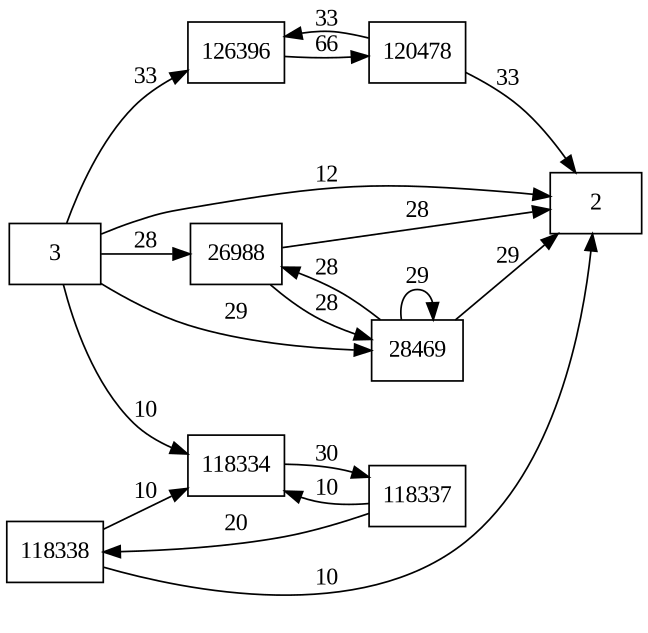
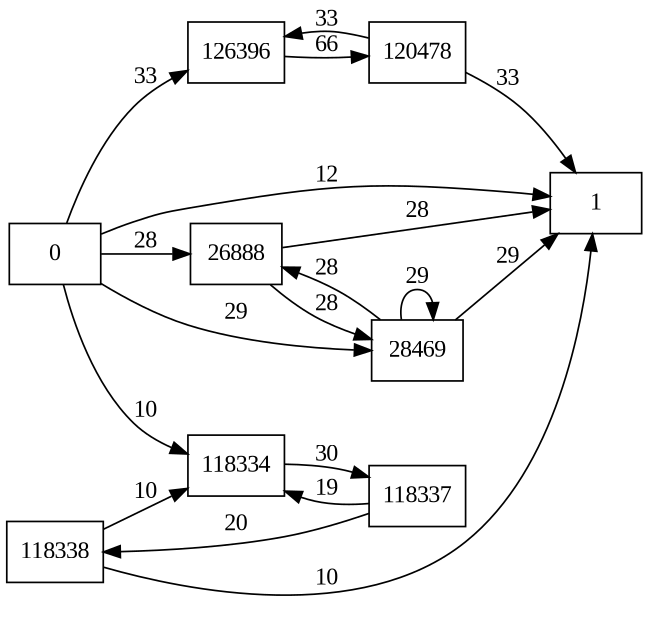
  digraph {
    fontname="Liberation Serif"
    rankdir=LR
    node [fontname="Liberation Serif" shape=rectangle]
    edge [fontname="Liberation Serif"]
-   26888 [label=26988]
+   26888
    28469
-   1 [label=2]
+   1
    118334
    118337
    118338
    n7 [label=126396]
    120478
-   0 [label=3]
+   0
    26888 -> 28469 [label=28]
    26888 -> 1 [label=28]
    28469 -> 26888 [label=28]
    28469 -> 28469 [label=29]
    28469 -> 1 [label=29]
    118334 -> 118337 [label=30]
-   118337 -> 118334 [label=10]
+   118337 -> 118334 [label=19]
    118337 -> 118338 [label=20]
    118338 -> 1 [label=10]
    118338 -> 118334 [label=10]
    n7 -> 120478 [label=66]
    120478 -> 1 [label=33]
    120478 -> n7 [label=33]
    0 -> 26888 [label=28]
    0 -> 28469 [label=29]
    0 -> 1 [label=12]
    0 -> 118334 [label=10]
    0 -> n7 [label=33]
  }
